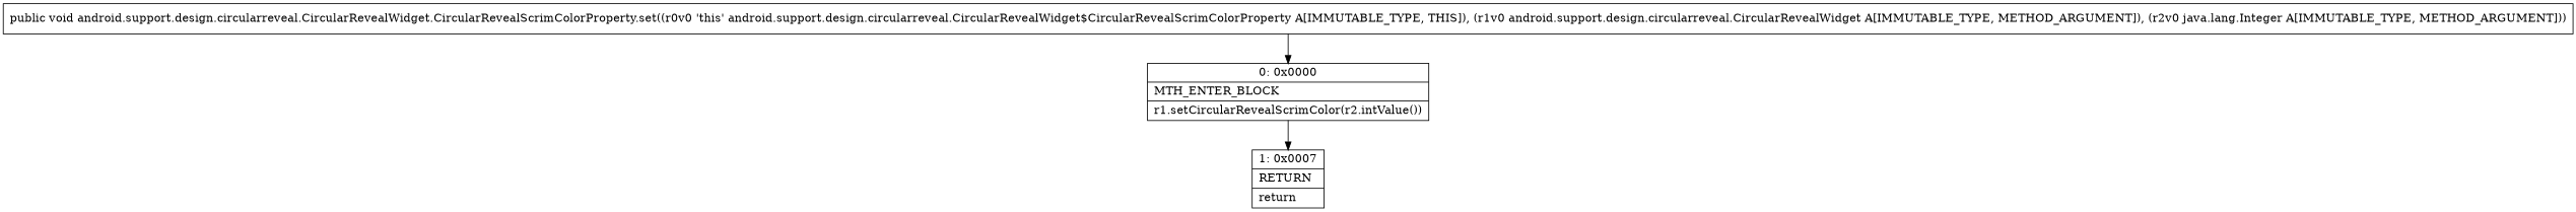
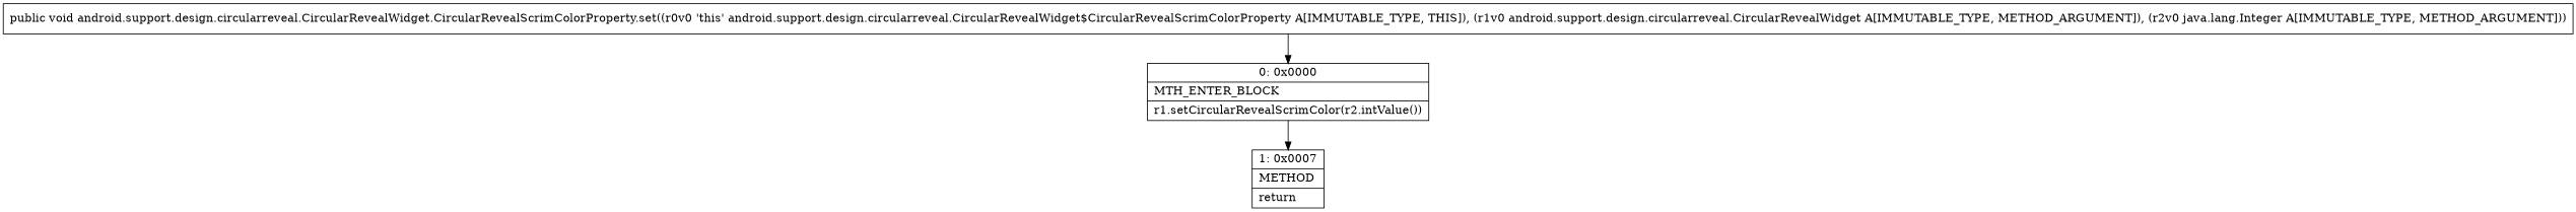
  digraph {
    node [shape=record]
    n1 [label="{0\:\ 0x0000|MTH_ENTER_BLOCK\l|r1.setCircularRevealScrimColor(r2.intValue())\l}"]
-   n2 [label="{1\:\ 0x0007|RETURN\l|return\l}"]
+   n2 [label="{1\:\ 0x0007|METHOD\l|return\l}"]
    n3 [label="{public void android.support.design.circularreveal.CircularRevealWidget.CircularRevealScrimColorProperty.set((r0v0 'this' android.support.design.circularreveal.CircularRevealWidget$CircularRevealScrimColorProperty A[IMMUTABLE_TYPE, THIS]), (r1v0 android.support.design.circularreveal.CircularRevealWidget A[IMMUTABLE_TYPE, METHOD_ARGUMENT]), (r2v0 java.lang.Integer A[IMMUTABLE_TYPE, METHOD_ARGUMENT])) }"]
    n1 -> n2
    n3 -> n1
  }
